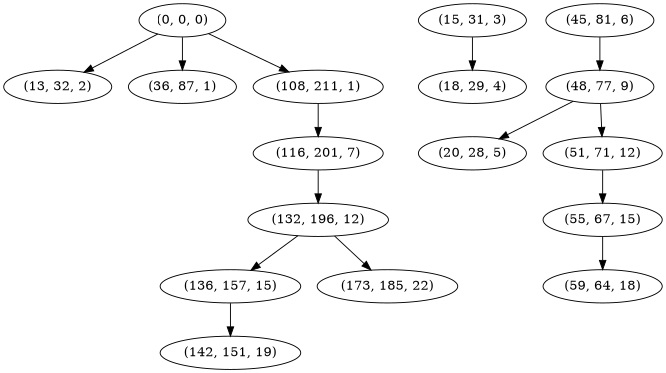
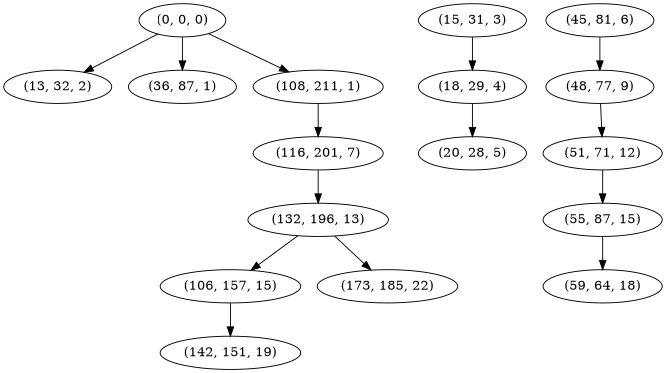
  digraph {
    "(0, 0, 0)"
    "(13, 32, 2)"
    "(36, 87, 1)"
    "(108, 211, 1)"
    "(116, 201, 7)"
    "(15, 31, 3)"
    "(18, 29, 4)"
    "(20, 28, 5)"
    "(45, 81, 6)"
    "(48, 77, 9)"
    "(51, 71, 12)"
-   "(55, 67, 15)"
+   "(55, 67, 15)" [label="(55, 87, 15)"]
    "(59, 64, 18)"
-   "(132, 196, 12)"
-   "(136, 157, 15)"
+   "(132, 196, 12)" [label="(132, 196, 13)"]
+   "(136, 157, 15)" [label="(106, 157, 15)"]
    "(173, 185, 22)"
    "(142, 151, 19)"
    "(0, 0, 0)" -> "(13, 32, 2)"
    "(0, 0, 0)" -> "(36, 87, 1)"
    "(0, 0, 0)" -> "(108, 211, 1)"
    "(108, 211, 1)" -> "(116, 201, 7)"
    "(116, 201, 7)" -> "(132, 196, 12)"
    "(15, 31, 3)" -> "(18, 29, 4)"
-   "(48, 77, 9)" -> "(20, 28, 5)"
+   "(18, 29, 4)" -> "(20, 28, 5)"
    "(45, 81, 6)" -> "(48, 77, 9)"
    "(48, 77, 9)" -> "(51, 71, 12)"
    "(51, 71, 12)" -> "(55, 67, 15)"
    "(55, 67, 15)" -> "(59, 64, 18)"
    "(132, 196, 12)" -> "(136, 157, 15)"
    "(132, 196, 12)" -> "(173, 185, 22)"
    "(136, 157, 15)" -> "(142, 151, 19)"
  }
